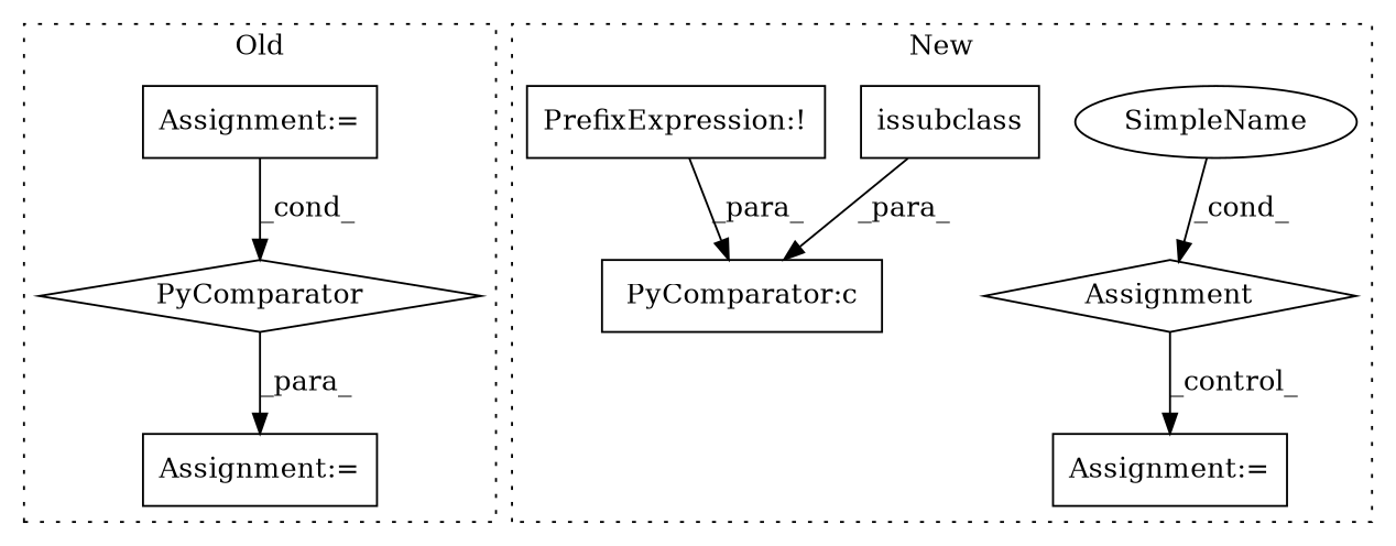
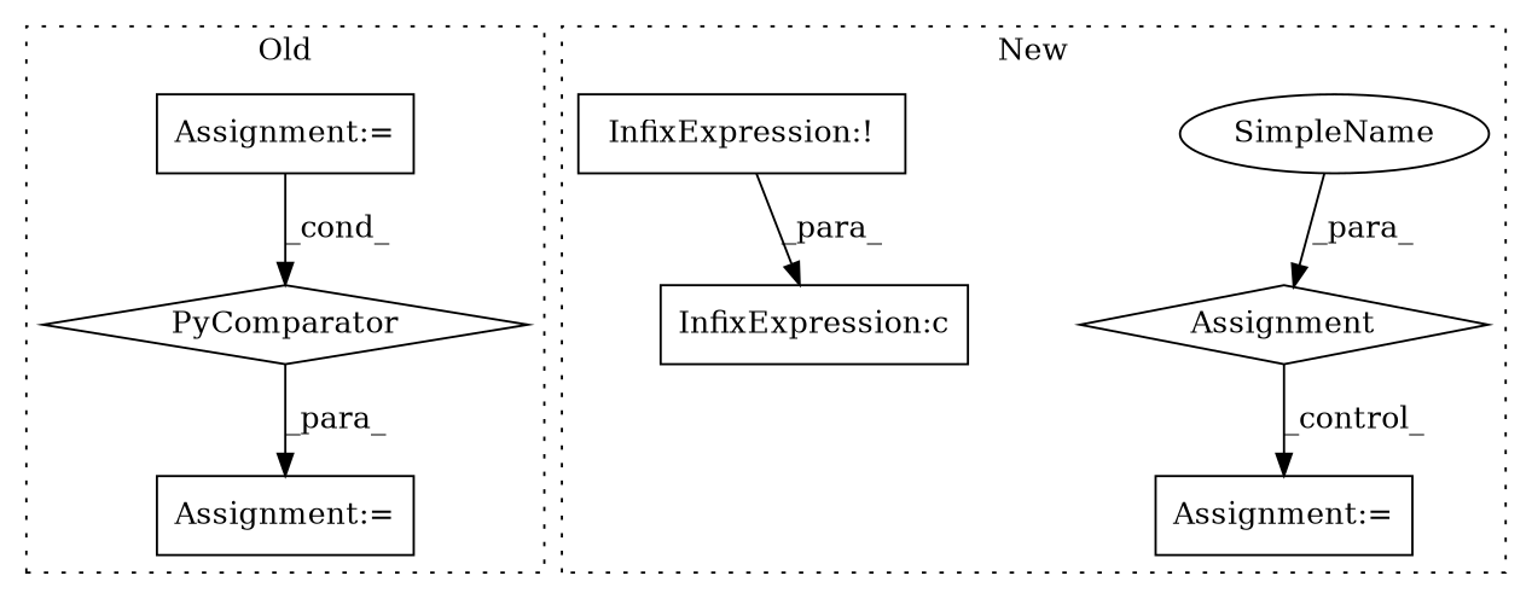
  digraph {
    node [a=7 l=1 s=2981 shape=box]
    n1 [a=113 l=32 label=PyComparator shape=diamond]
    n2 [label="Assignment:=" s=2870]
    n3 [l=32 label="Assignment:="]
-   n4 [a=32 l="11,1" label=issubclass s="3032,3054"]
    n5 [a=25 l="4,2" label=Assignment s="2977,3056" shape=diamond]
    n6 [label="Assignment:=" s=3076]
    n7 [a=42 label=SimpleName shape=ellipse l="" s=""]
-   n8 [a=38 label="PrefixExpression:!" s=3021]
-   n9 [a=27 l=4 label="PyComparator:c" s=3028]
+   n8 [a=38 label="InfixExpression:!" s=3021]
+   n9 [a=27 l=4 label="InfixExpression:c" s=3028]
    subgraph cluster_1 {
      label=Old
      style=dotted
      n1
      n2
      n3
    }
    subgraph cluster_2 {
      label=New
      style=dotted
-     n4
      n5
      n6
      n7
      n8
      n9
    }
    n1 -> n2 [label=_para_]
    n3 -> n1 [label=_cond_]
-   n4 -> n9 [label=_para_]
    n5 -> n6 [label=_control_]
-   n7 -> n5 [label=_cond_]
+   n7 -> n5 [label=_para_]
    n8 -> n9 [label=_para_]
  }
